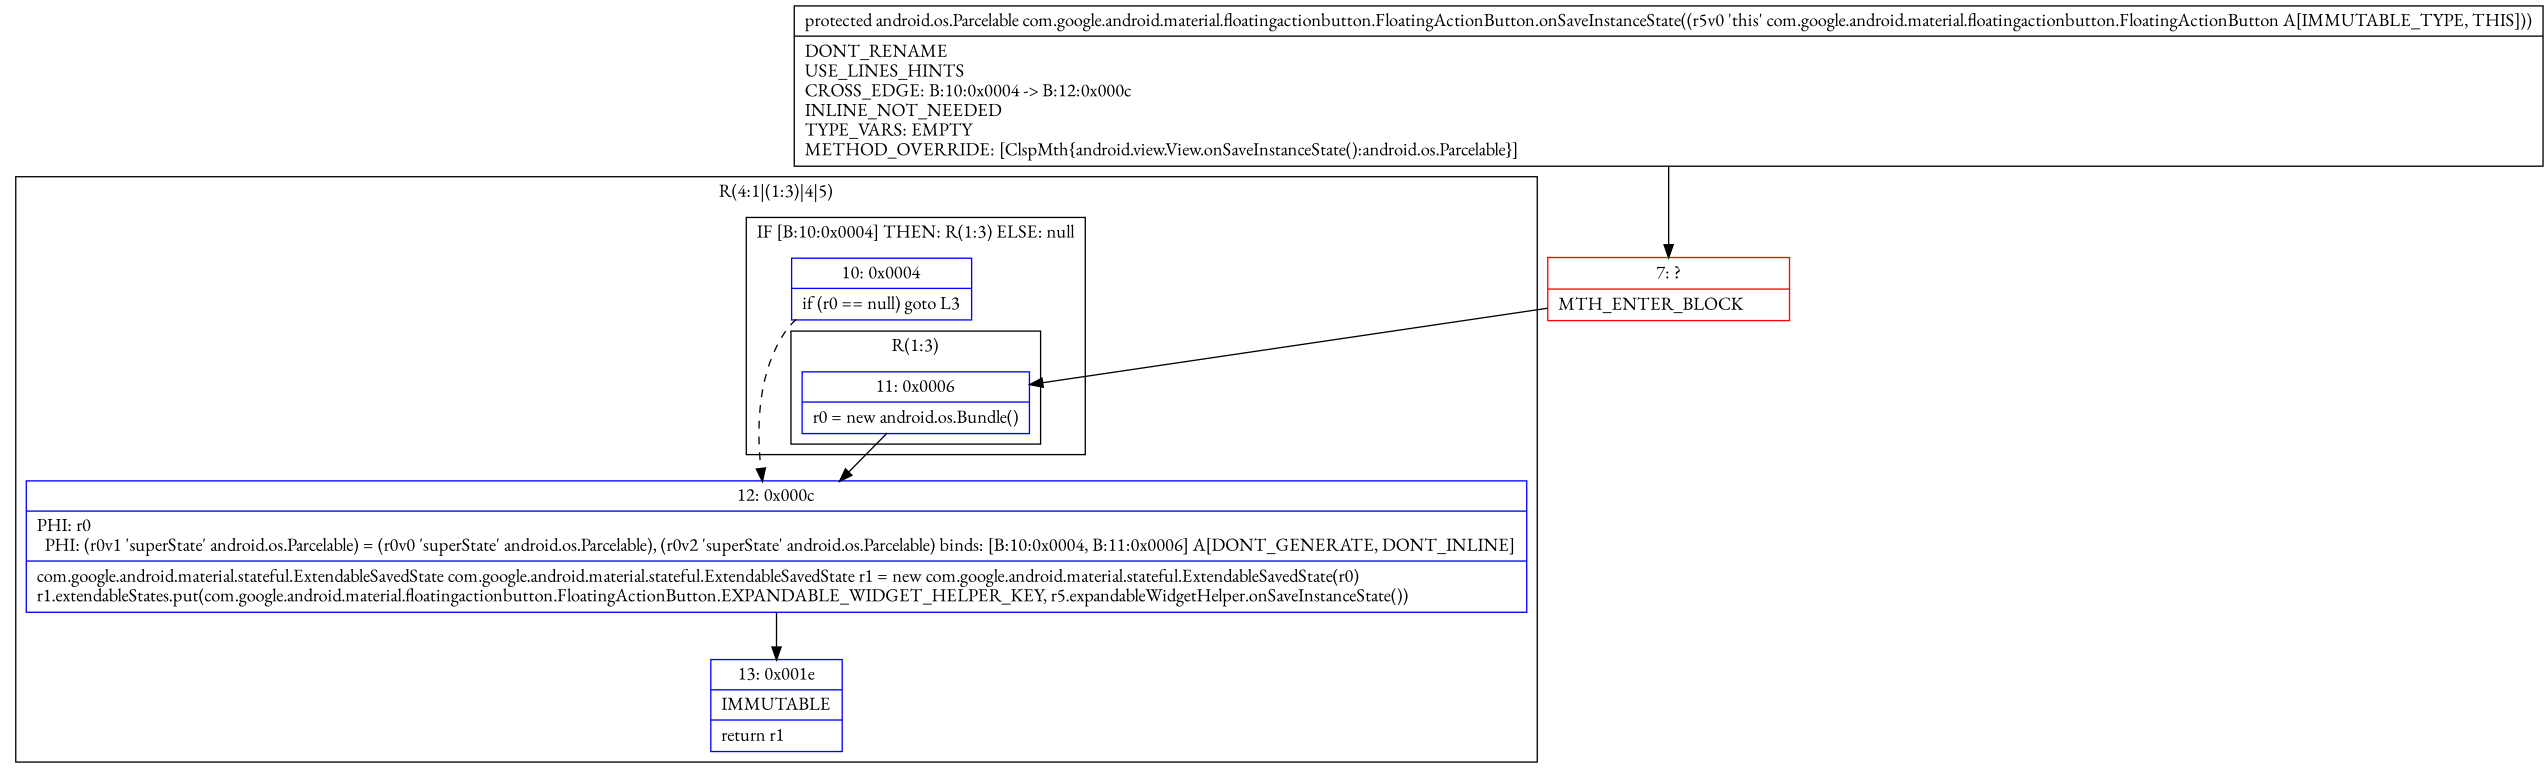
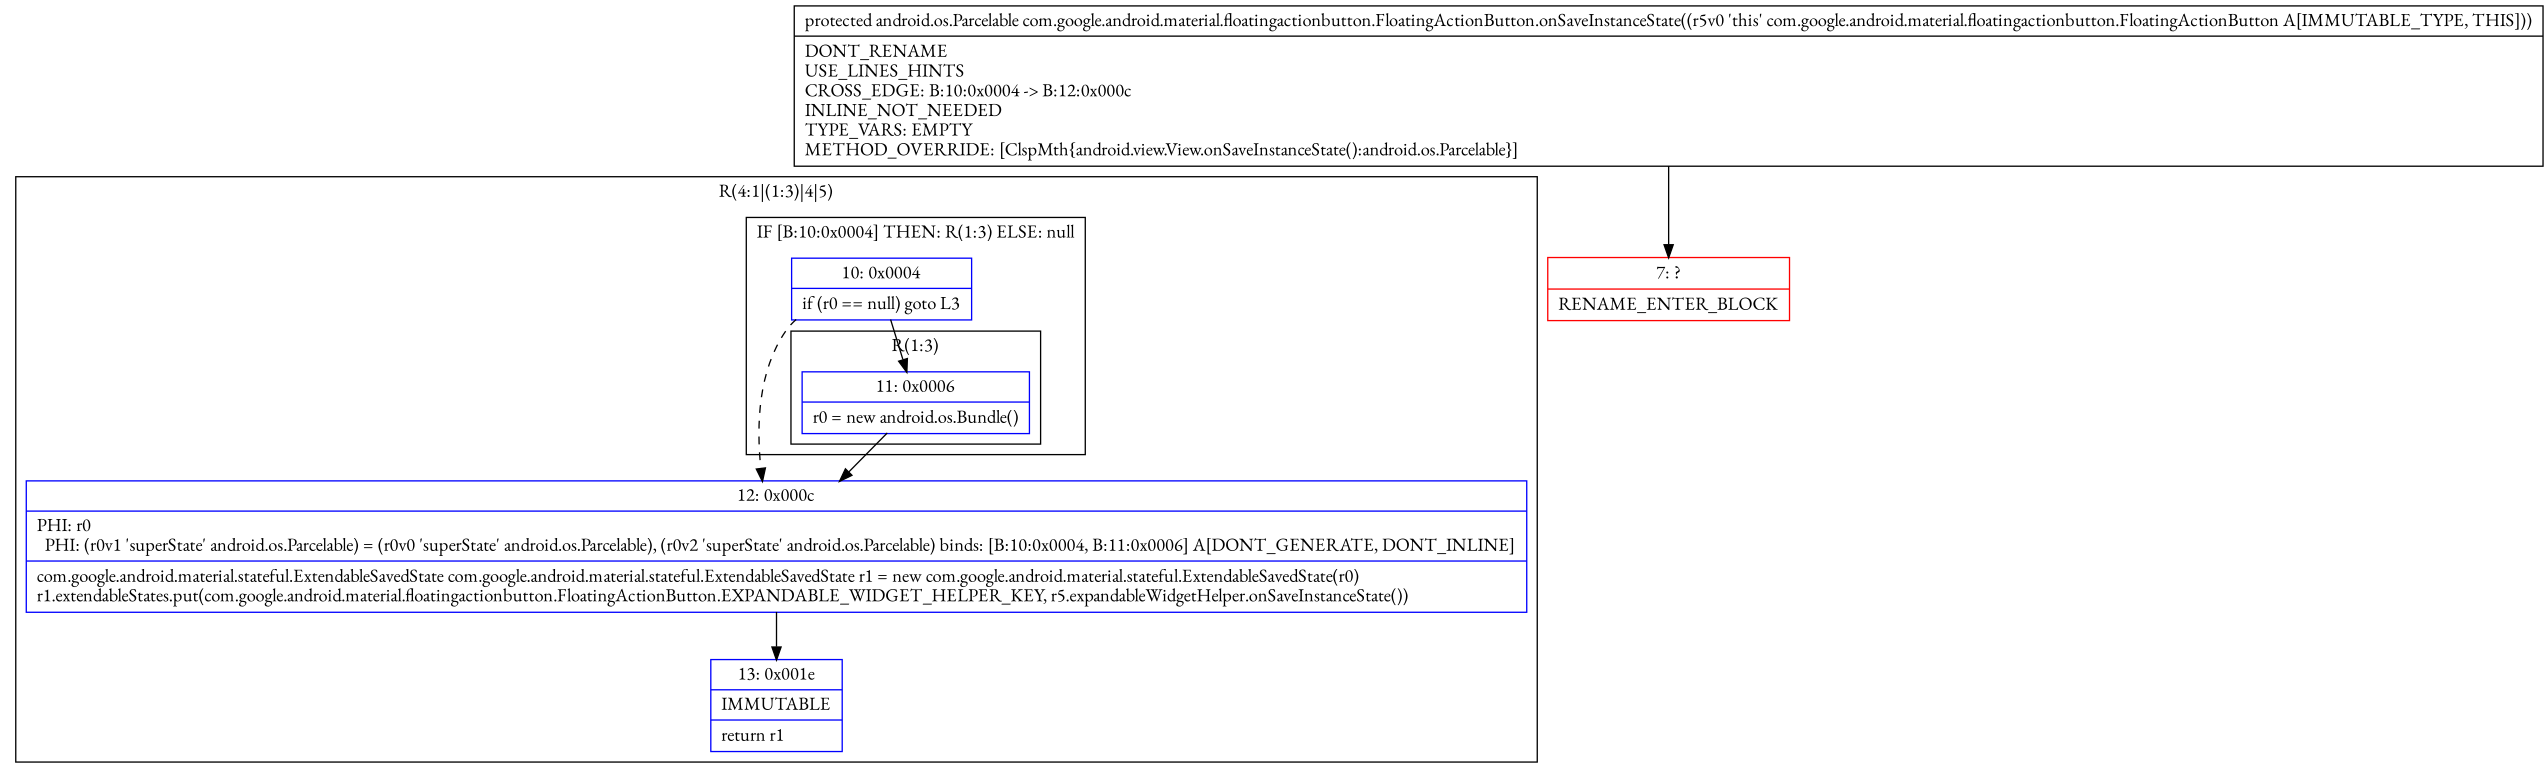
  digraph {
    fontname="EB Garamond"
    node [color=blue fontname="EB Garamond" shape=record]
    edge [fontname="EB Garamond"]
    n1 [label="{11\:\ 0x0006|r0 = new android.os.Bundle()\l}"]
    n2 [label="{10\:\ 0x0004|if (r0 == null) goto L3\l}"]
    n3 [label="{12\:\ 0x000c|PHI: r0 \l  PHI: (r0v1 'superState' android.os.Parcelable) = (r0v0 'superState' android.os.Parcelable), (r0v2 'superState' android.os.Parcelable) binds: [B:10:0x0004, B:11:0x0006] A[DONT_GENERATE, DONT_INLINE]\l|com.google.android.material.stateful.ExtendableSavedState com.google.android.material.stateful.ExtendableSavedState r1 = new com.google.android.material.stateful.ExtendableSavedState(r0)\lr1.extendableStates.put(com.google.android.material.floatingactionbutton.FloatingActionButton.EXPANDABLE_WIDGET_HELPER_KEY, r5.expandableWidgetHelper.onSaveInstanceState())\l}"]
    n4 [label="{13\:\ 0x001e|IMMUTABLE\l|return r1\l}"]
-   n5 [color=red label="{7\:\ ?|MTH_ENTER_BLOCK\l}"]
+   n5 [color=red label="{7\:\ ?|RENAME_ENTER_BLOCK\l}"]
    n6 [label="{protected android.os.Parcelable com.google.android.material.floatingactionbutton.FloatingActionButton.onSaveInstanceState((r5v0 'this' com.google.android.material.floatingactionbutton.FloatingActionButton A[IMMUTABLE_TYPE, THIS]))  | DONT_RENAME\lUSE_LINES_HINTS\lCROSS_EDGE: B:10:0x0004 \-\> B:12:0x000c\lINLINE_NOT_NEEDED\lTYPE_VARS: EMPTY\lMETHOD_OVERRIDE: [ClspMth\{android.view.View.onSaveInstanceState():android.os.Parcelable\}]\l}" color=""]
    subgraph cluster_1 {
      label="R(4:1|(1:3)|4|5)"
      n3
      n4
      subgraph cluster_2 {
        label="IF [B:10:0x0004] THEN: R(1:3) ELSE: null"
        n2
        subgraph cluster_3 {
          label="R(1:3)"
          n1
        }
      }
    }
    n1 -> n3
-   n5 -> n1
+   n2 -> n1
    n2 -> n3 [style=dashed]
    n3 -> n4
    n6 -> n5
  }
